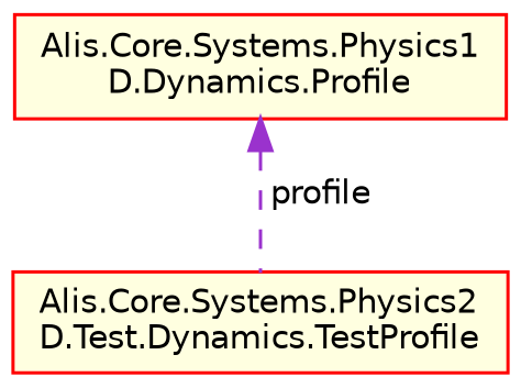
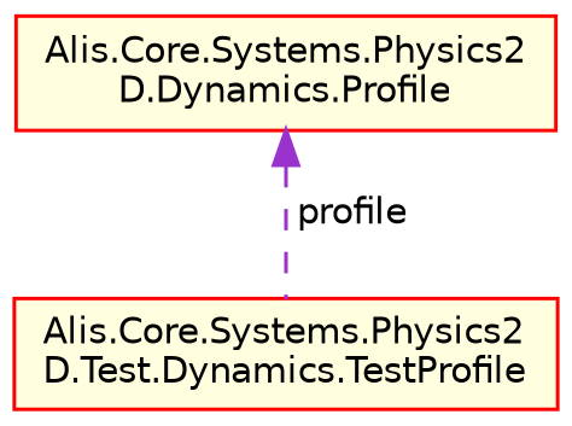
  digraph {
    node [color=red fillcolor=lightyellow fontname=Helvetica fontsize=10 shape=record style=filled]
    n1 [fontcolor=black height=0.2 label="Alis.Core.Systems.Physics2\lD.Test.Dynamics.TestProfile" width=0.4]
-   n2 [height=0.2 label="Alis.Core.Systems.Physics1\lD.Dynamics.Profile" width=0.4]
+   n2 [height=0.2 label="Alis.Core.Systems.Physics2\lD.Dynamics.Profile" width=0.4]
    n2 -> n1 [color=darkorchid3 dir=back fontname=Helvetica fontsize=10 label=" profile" labelfontname=Helvetica labelfontsize=10 style=dashed]
  }
